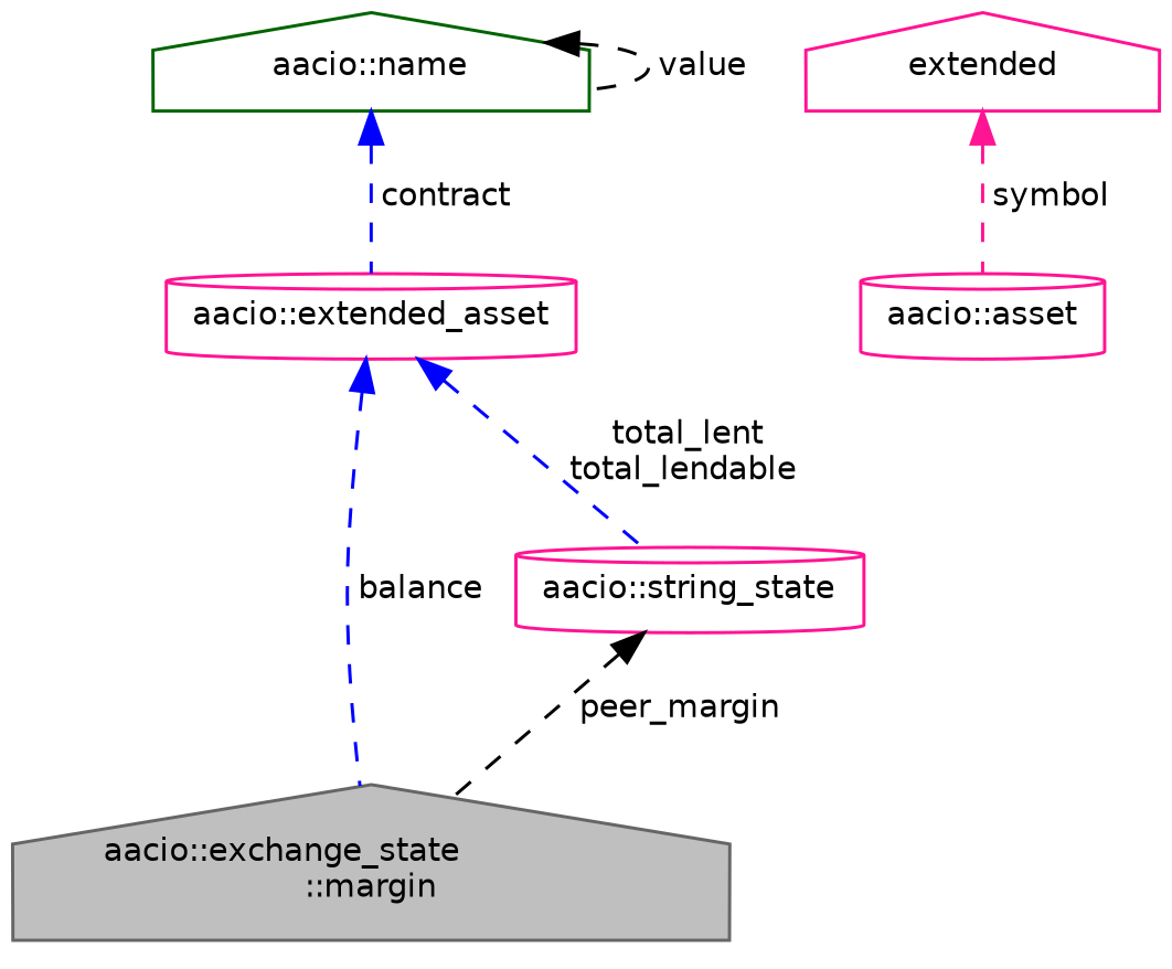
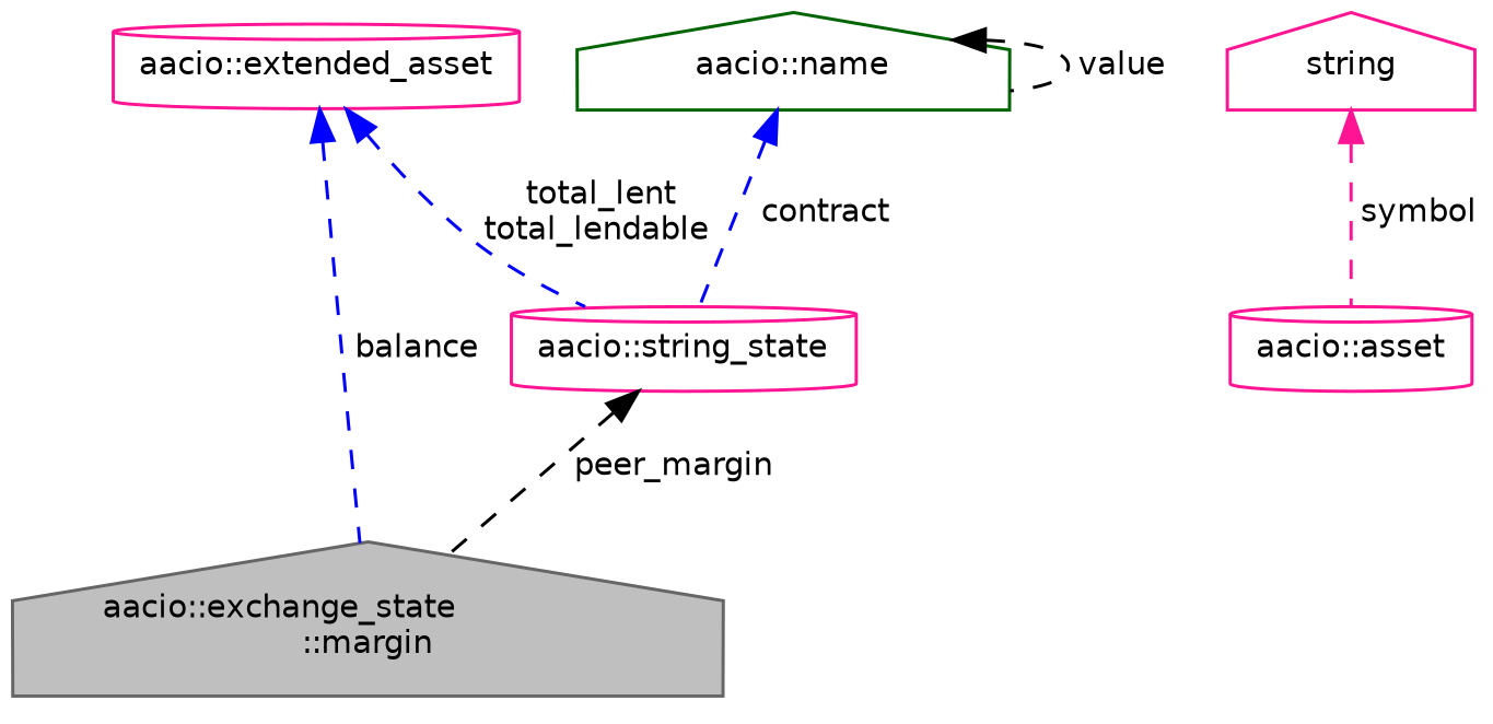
  digraph {
    node [color=deeppink fillcolor=white fontname=Helvetica fontsize=10 shape=house style=filled]
    edge [color=blue dir=back fontname=Helvetica fontsize=10 labelfontname=Helvetica labelfontsize=10 style=dashed]
    n1 [color=gray40 fillcolor=grey75 fontcolor=black height=0.2 label="aacio::exchange_state\l::margin" width=0.4]
    n2 [height=0.2 label="aacio::extended_asset" shape=cylinder width=0.4]
    n3 [height=0.2 label="aacio::string_state" shape=cylinder width=0.4]
    n4 [height=0.2 label="aacio::asset" shape=cylinder width=0.4]
-   n5 [height=0.2 label=extended width=0.4]
+   n5 [height=0.2 label=string width=0.4]
    n6 [color=darkgreen height=0.2 label="aacio::name" width=0.4]
    n2 -> n1 [label=" balance"]
    n2 -> n3 [label=" total_lent\ntotal_lendable"]
    n3 -> n1 [color=black label=" peer_margin"]
    n5 -> n4 [color=deeppink label=" symbol"]
-   n6 -> n2 [label=" contract"]
+   n6 -> n3 [label=" contract"]
    n6 -> n6 [color=black label=" value"]
  }
